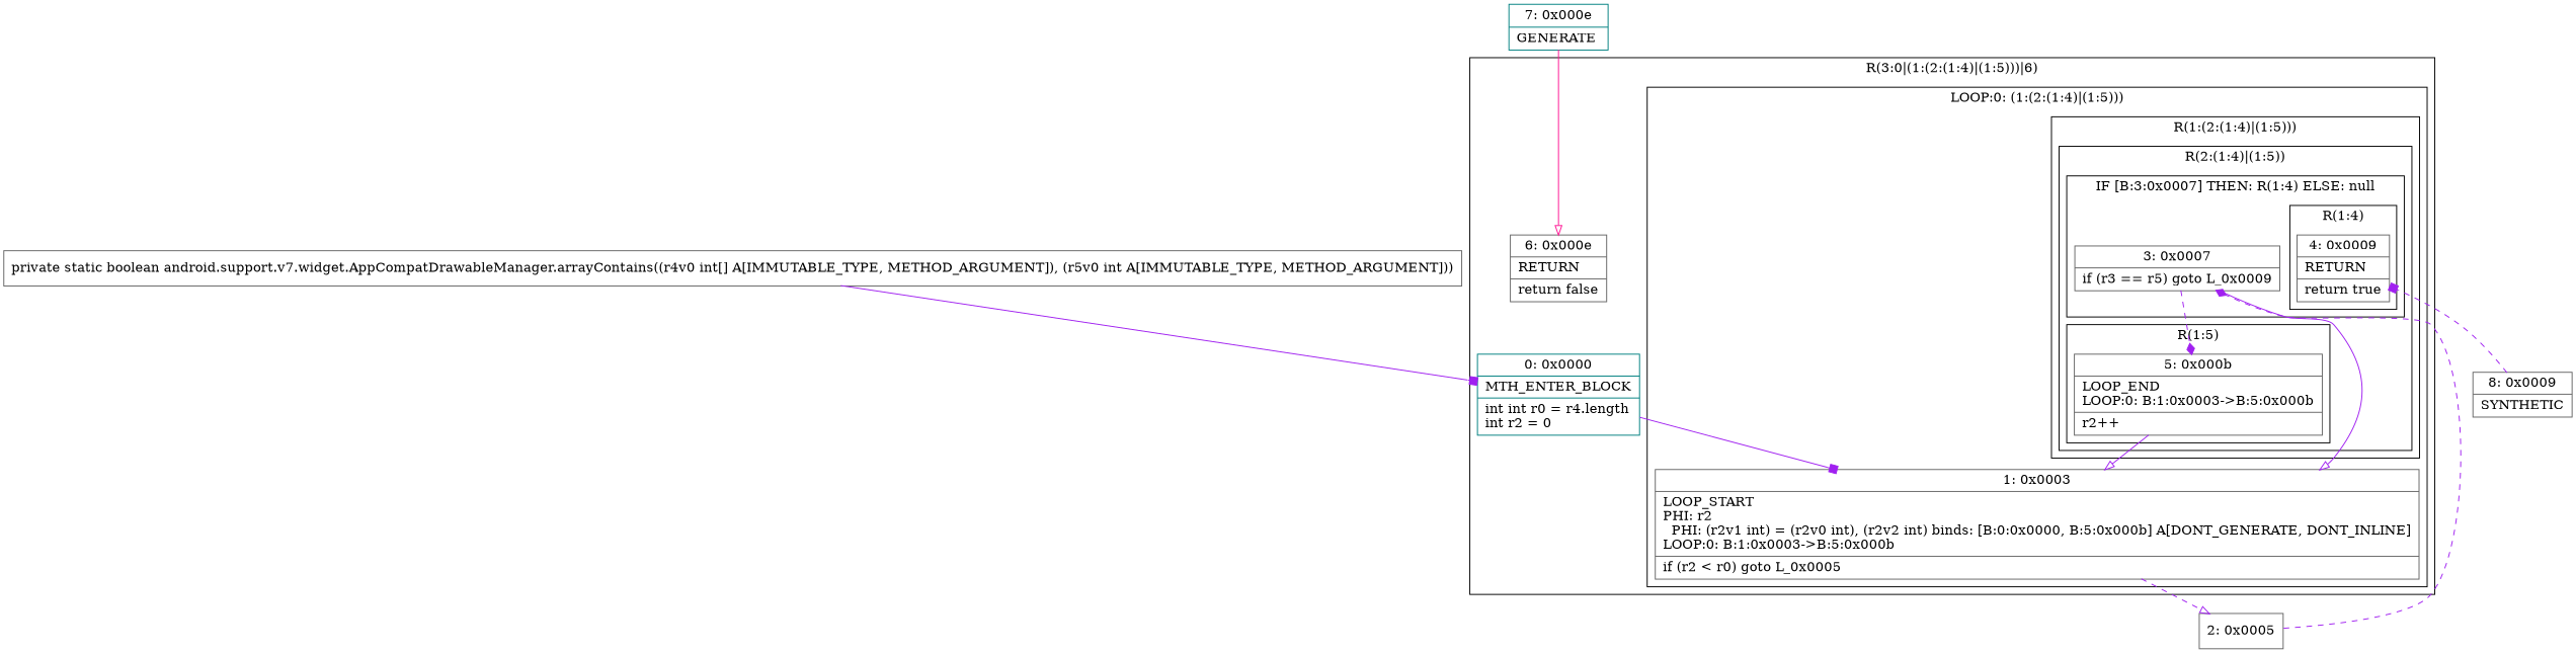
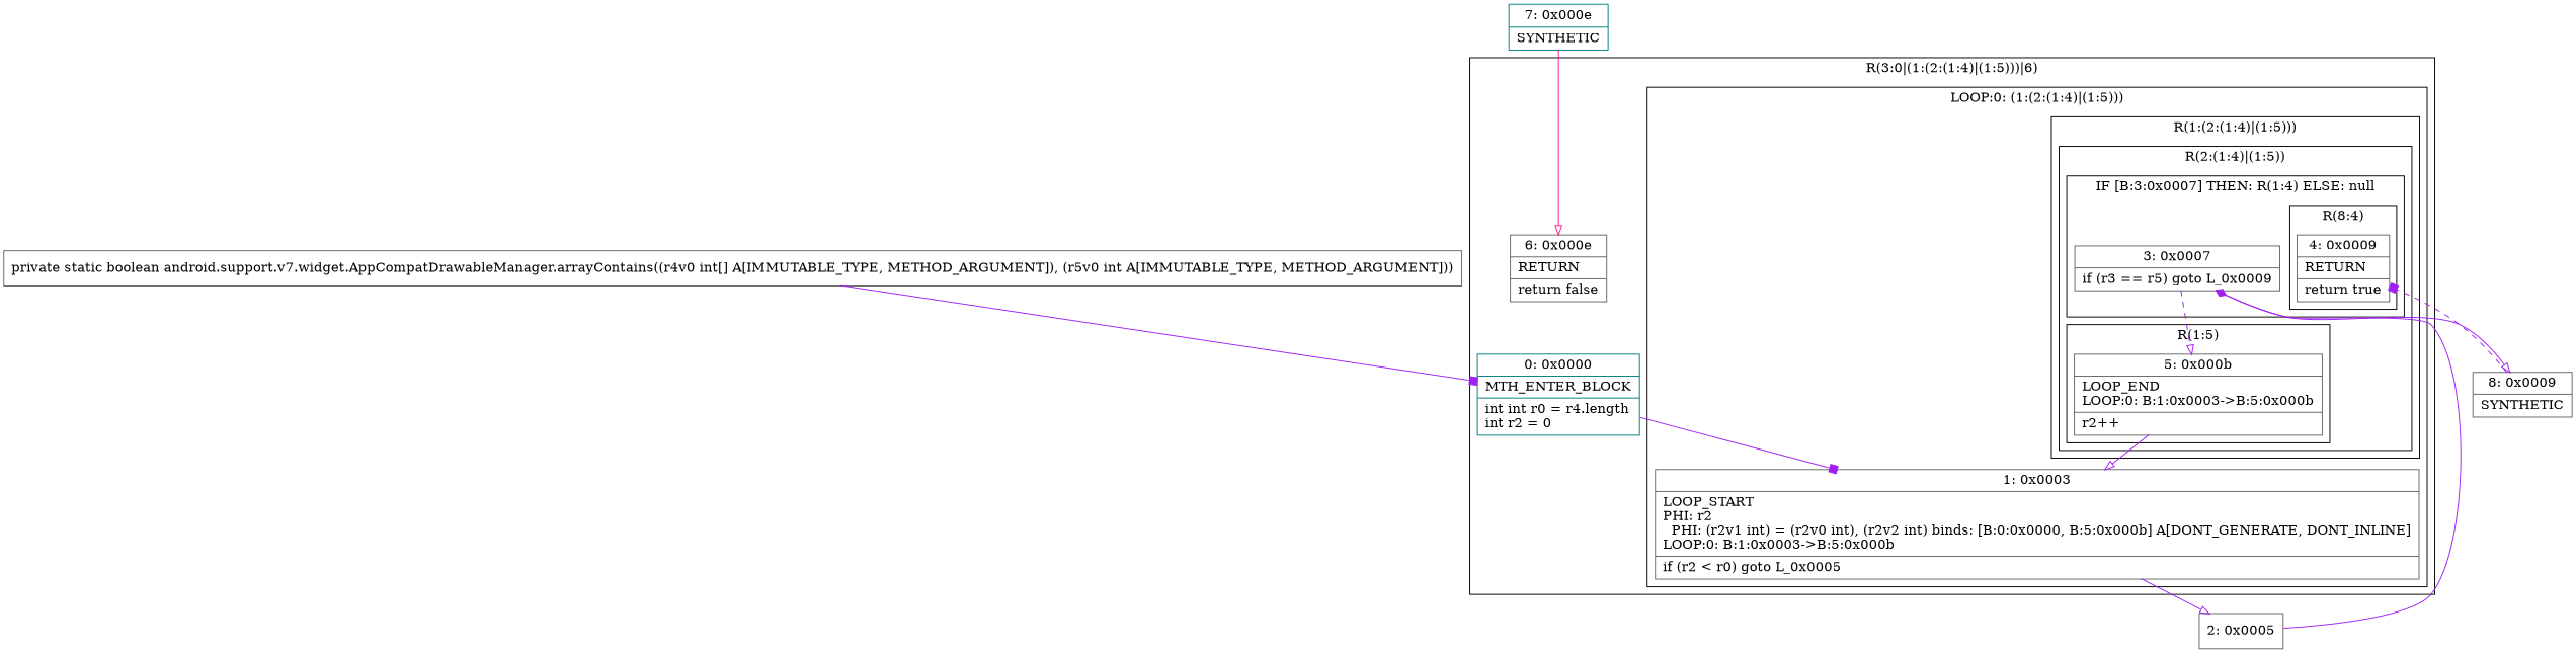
  digraph {
    node [color=gray40 shape=record]
    edge [arrowhead=onormal color=purple]
    n1 [label="{4\:\ 0x0009|RETURN\l|return true\l}"]
    n2 [label="{3\:\ 0x0007|if (r3 == r5) goto L_0x0009\l}"]
    n3 [label="{5\:\ 0x000b|LOOP_END\lLOOP:0: B:1:0x0003\-\>B:5:0x000b\l|r2++\l}"]
    n4 [label="{1\:\ 0x0003|LOOP_START\lPHI: r2 \l  PHI: (r2v1 int) = (r2v0 int), (r2v2 int) binds: [B:0:0x0000, B:5:0x000b] A[DONT_GENERATE, DONT_INLINE]\lLOOP:0: B:1:0x0003\-\>B:5:0x000b\l|if (r2 \< r0) goto L_0x0005\l}"]
    n5 [color=teal label="{0\:\ 0x0000|MTH_ENTER_BLOCK\l|int int r0 = r4.length\lint r2 = 0\l}"]
    n6 [label="{6\:\ 0x000e|RETURN\l|return false\l}"]
    n7 [label="{8\:\ 0x0009|SYNTHETIC\l}"]
    n8 [label="{2\:\ 0x0005}"]
-   n9 [color=teal label="{7\:\ 0x000e|GENERATE\l}"]
+   n9 [color=teal label="{7\:\ 0x000e|SYNTHETIC\l}"]
    n10 [label="{private static boolean android.support.v7.widget.AppCompatDrawableManager.arrayContains((r4v0 int[] A[IMMUTABLE_TYPE, METHOD_ARGUMENT]), (r5v0 int A[IMMUTABLE_TYPE, METHOD_ARGUMENT])) }"]
    subgraph cluster_1 {
      label="R(3:0|(1:(2:(1:4)|(1:5)))|6)"
      n5
      n6
      subgraph cluster_2 {
        label="LOOP:0: (1:(2:(1:4)|(1:5)))"
        n4
        subgraph cluster_3 {
          label="R(1:(2:(1:4)|(1:5)))"
          subgraph cluster_4 {
            label="R(2:(1:4)|(1:5))"
            subgraph cluster_5 {
              label="IF [B:3:0x0007] THEN: R(1:4) ELSE: null"
              n2
              subgraph cluster_6 {
-               label="R(1:4)"
+               label="R(8:4)"
                n1
              }
            }
            subgraph cluster_7 {
              label="R(1:5)"
              n3
            }
          }
        }
      }
    }
-   n2 -> n3 [arrowhead=diamond style=dashed]
-   n2 -> n4
+   n2 -> n3 [style=dashed]
+   n2 -> n7
    n3 -> n4
-   n4 -> n8 [style=dashed]
+   n4 -> n8
    n5 -> n4 [arrowhead=box]
    n7 -> n1 [arrowhead=box style=dashed]
-   n8 -> n2 [arrowhead=diamond style=dashed]
+   n8 -> n2 [arrowhead=diamond]
    n9 -> n6 [color=deeppink]
    n10 -> n5 [arrowhead=box]
  }
